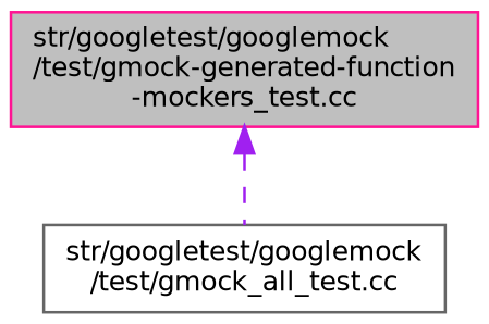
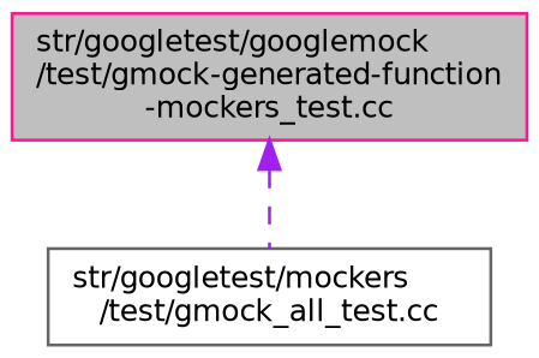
  digraph {
    node [fontname=Helvetica fontsize=10 shape=record style=filled]
    n1 [color=deeppink fillcolor=grey75 fontcolor=black height=0.2 label="str/googletest/googlemock\l/test/gmock-generated-function\l-mockers_test.cc" width=0.4]
-   n2 [color=gray40 fillcolor=white height=0.2 label="str/googletest/googlemock\l/test/gmock_all_test.cc" width=0.4]
+   n2 [color=gray40 fillcolor=white height=0.2 label="str/googletest/mockers\l/test/gmock_all_test.cc" width=0.4]
    n1 -> n2 [color=purple dir=back fontname=Helvetica fontsize=10 labelfontname=Helvetica labelfontsize=10 style=dashed]
  }
